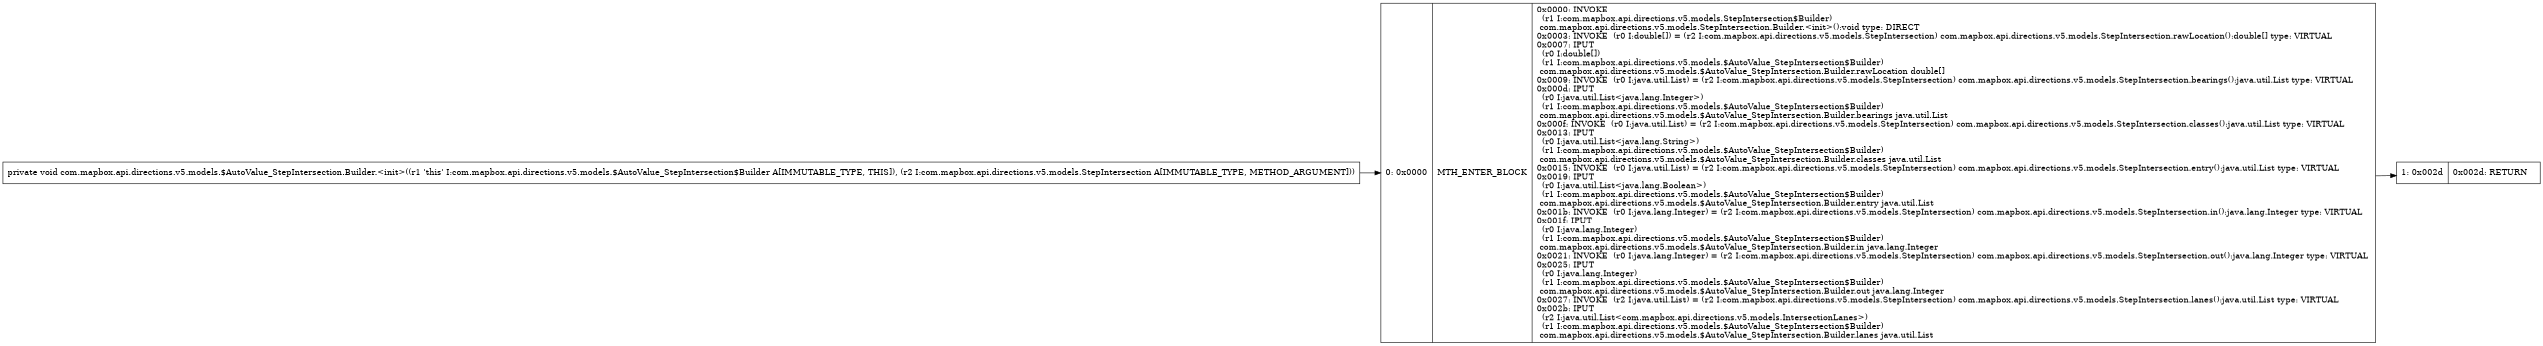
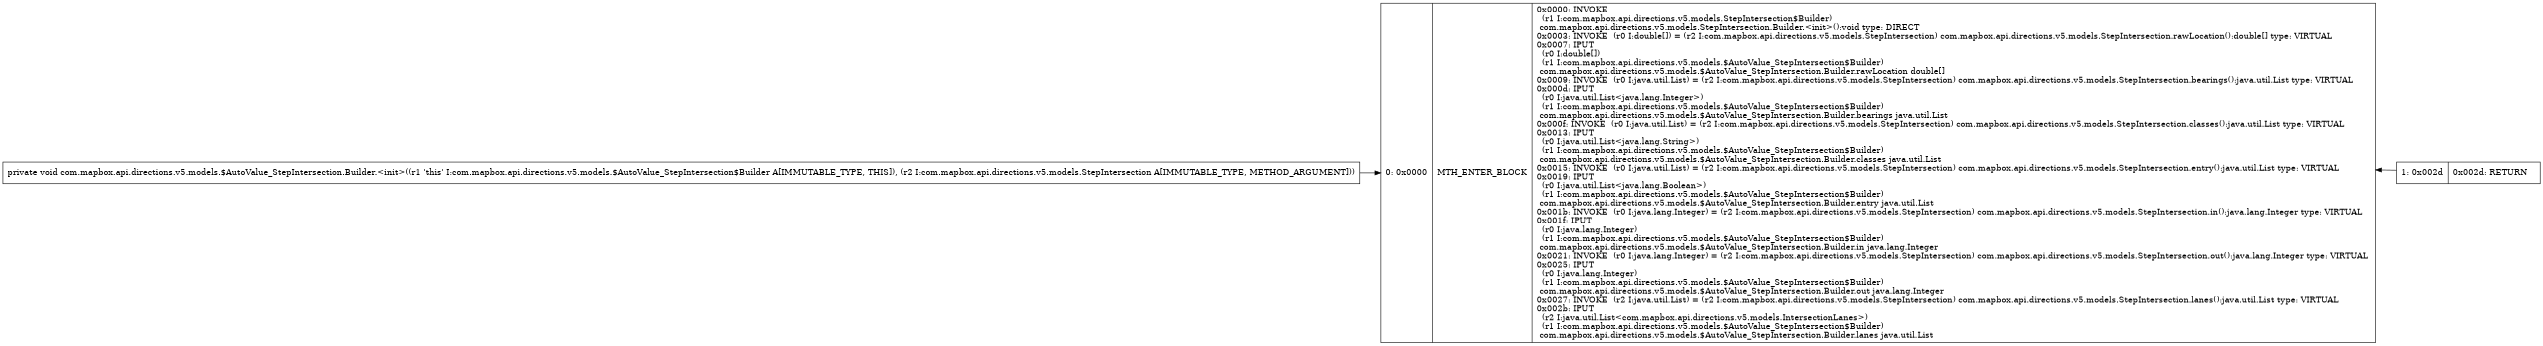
  digraph {
    rankdir=LR
    node [shape=record]
    n1 [label="{0\:\ 0x0000|MTH_ENTER_BLOCK\l|0x0000: INVOKE  \l  (r1 I:com.mapbox.api.directions.v5.models.StepIntersection$Builder)\l com.mapbox.api.directions.v5.models.StepIntersection.Builder.\<init\>():void type: DIRECT \l0x0003: INVOKE  (r0 I:double[]) = (r2 I:com.mapbox.api.directions.v5.models.StepIntersection) com.mapbox.api.directions.v5.models.StepIntersection.rawLocation():double[] type: VIRTUAL \l0x0007: IPUT  \l  (r0 I:double[])\l  (r1 I:com.mapbox.api.directions.v5.models.$AutoValue_StepIntersection$Builder)\l com.mapbox.api.directions.v5.models.$AutoValue_StepIntersection.Builder.rawLocation double[] \l0x0009: INVOKE  (r0 I:java.util.List) = (r2 I:com.mapbox.api.directions.v5.models.StepIntersection) com.mapbox.api.directions.v5.models.StepIntersection.bearings():java.util.List type: VIRTUAL \l0x000d: IPUT  \l  (r0 I:java.util.List\<java.lang.Integer\>)\l  (r1 I:com.mapbox.api.directions.v5.models.$AutoValue_StepIntersection$Builder)\l com.mapbox.api.directions.v5.models.$AutoValue_StepIntersection.Builder.bearings java.util.List \l0x000f: INVOKE  (r0 I:java.util.List) = (r2 I:com.mapbox.api.directions.v5.models.StepIntersection) com.mapbox.api.directions.v5.models.StepIntersection.classes():java.util.List type: VIRTUAL \l0x0013: IPUT  \l  (r0 I:java.util.List\<java.lang.String\>)\l  (r1 I:com.mapbox.api.directions.v5.models.$AutoValue_StepIntersection$Builder)\l com.mapbox.api.directions.v5.models.$AutoValue_StepIntersection.Builder.classes java.util.List \l0x0015: INVOKE  (r0 I:java.util.List) = (r2 I:com.mapbox.api.directions.v5.models.StepIntersection) com.mapbox.api.directions.v5.models.StepIntersection.entry():java.util.List type: VIRTUAL \l0x0019: IPUT  \l  (r0 I:java.util.List\<java.lang.Boolean\>)\l  (r1 I:com.mapbox.api.directions.v5.models.$AutoValue_StepIntersection$Builder)\l com.mapbox.api.directions.v5.models.$AutoValue_StepIntersection.Builder.entry java.util.List \l0x001b: INVOKE  (r0 I:java.lang.Integer) = (r2 I:com.mapbox.api.directions.v5.models.StepIntersection) com.mapbox.api.directions.v5.models.StepIntersection.in():java.lang.Integer type: VIRTUAL \l0x001f: IPUT  \l  (r0 I:java.lang.Integer)\l  (r1 I:com.mapbox.api.directions.v5.models.$AutoValue_StepIntersection$Builder)\l com.mapbox.api.directions.v5.models.$AutoValue_StepIntersection.Builder.in java.lang.Integer \l0x0021: INVOKE  (r0 I:java.lang.Integer) = (r2 I:com.mapbox.api.directions.v5.models.StepIntersection) com.mapbox.api.directions.v5.models.StepIntersection.out():java.lang.Integer type: VIRTUAL \l0x0025: IPUT  \l  (r0 I:java.lang.Integer)\l  (r1 I:com.mapbox.api.directions.v5.models.$AutoValue_StepIntersection$Builder)\l com.mapbox.api.directions.v5.models.$AutoValue_StepIntersection.Builder.out java.lang.Integer \l0x0027: INVOKE  (r2 I:java.util.List) = (r2 I:com.mapbox.api.directions.v5.models.StepIntersection) com.mapbox.api.directions.v5.models.StepIntersection.lanes():java.util.List type: VIRTUAL \l0x002b: IPUT  \l  (r2 I:java.util.List\<com.mapbox.api.directions.v5.models.IntersectionLanes\>)\l  (r1 I:com.mapbox.api.directions.v5.models.$AutoValue_StepIntersection$Builder)\l com.mapbox.api.directions.v5.models.$AutoValue_StepIntersection.Builder.lanes java.util.List \l}"]
    n2 [label="{1\:\ 0x002d|0x002d: RETURN   \l}"]
    n3 [label="{private void com.mapbox.api.directions.v5.models.$AutoValue_StepIntersection.Builder.\<init\>((r1 'this' I:com.mapbox.api.directions.v5.models.$AutoValue_StepIntersection$Builder A[IMMUTABLE_TYPE, THIS]), (r2 I:com.mapbox.api.directions.v5.models.StepIntersection A[IMMUTABLE_TYPE, METHOD_ARGUMENT])) }"]
-   n1 -> n2
+   n2 -> n1
    n3 -> n1
  }
